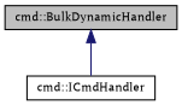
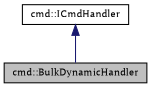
  digraph {
    fontname="PT Serif"
    node [color=black fontname="PT Serif" fontsize=10 shape=record style=filled]
    n1 [fillcolor=grey75 fontcolor=black height=0.2 label="cmd::BulkDynamicHandler" width=0.4]
    n2 [fillcolor=white height=0.2 label="cmd::ICmdHandler" width=0.4]
-   n1 -> n2 [color=midnightblue dir=back fontname="PT Serif" fontsize=10 labelfontname=Helvetica labelfontsize=10 style=solid]
+   n2 -> n1 [color=midnightblue dir=back fontname="PT Serif" fontsize=10 labelfontname=Helvetica labelfontsize=10 style=solid]
  }
